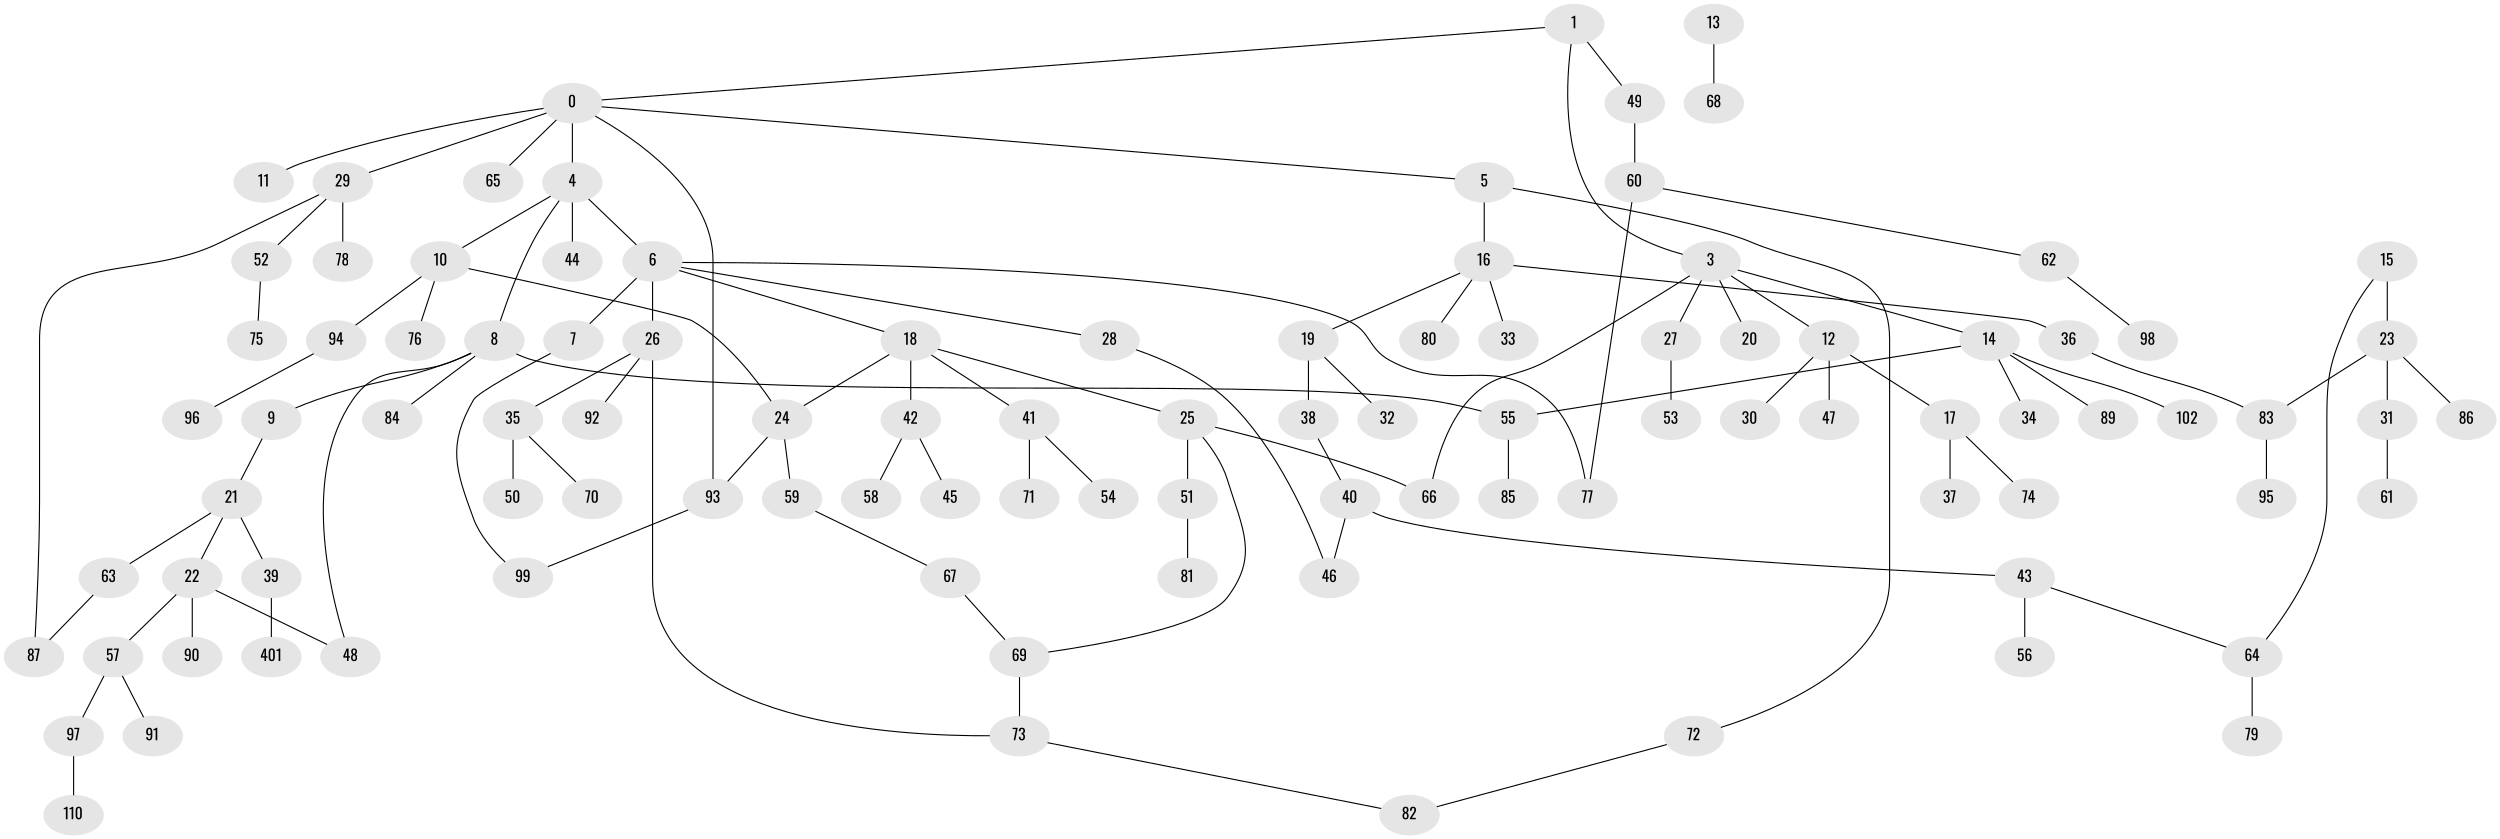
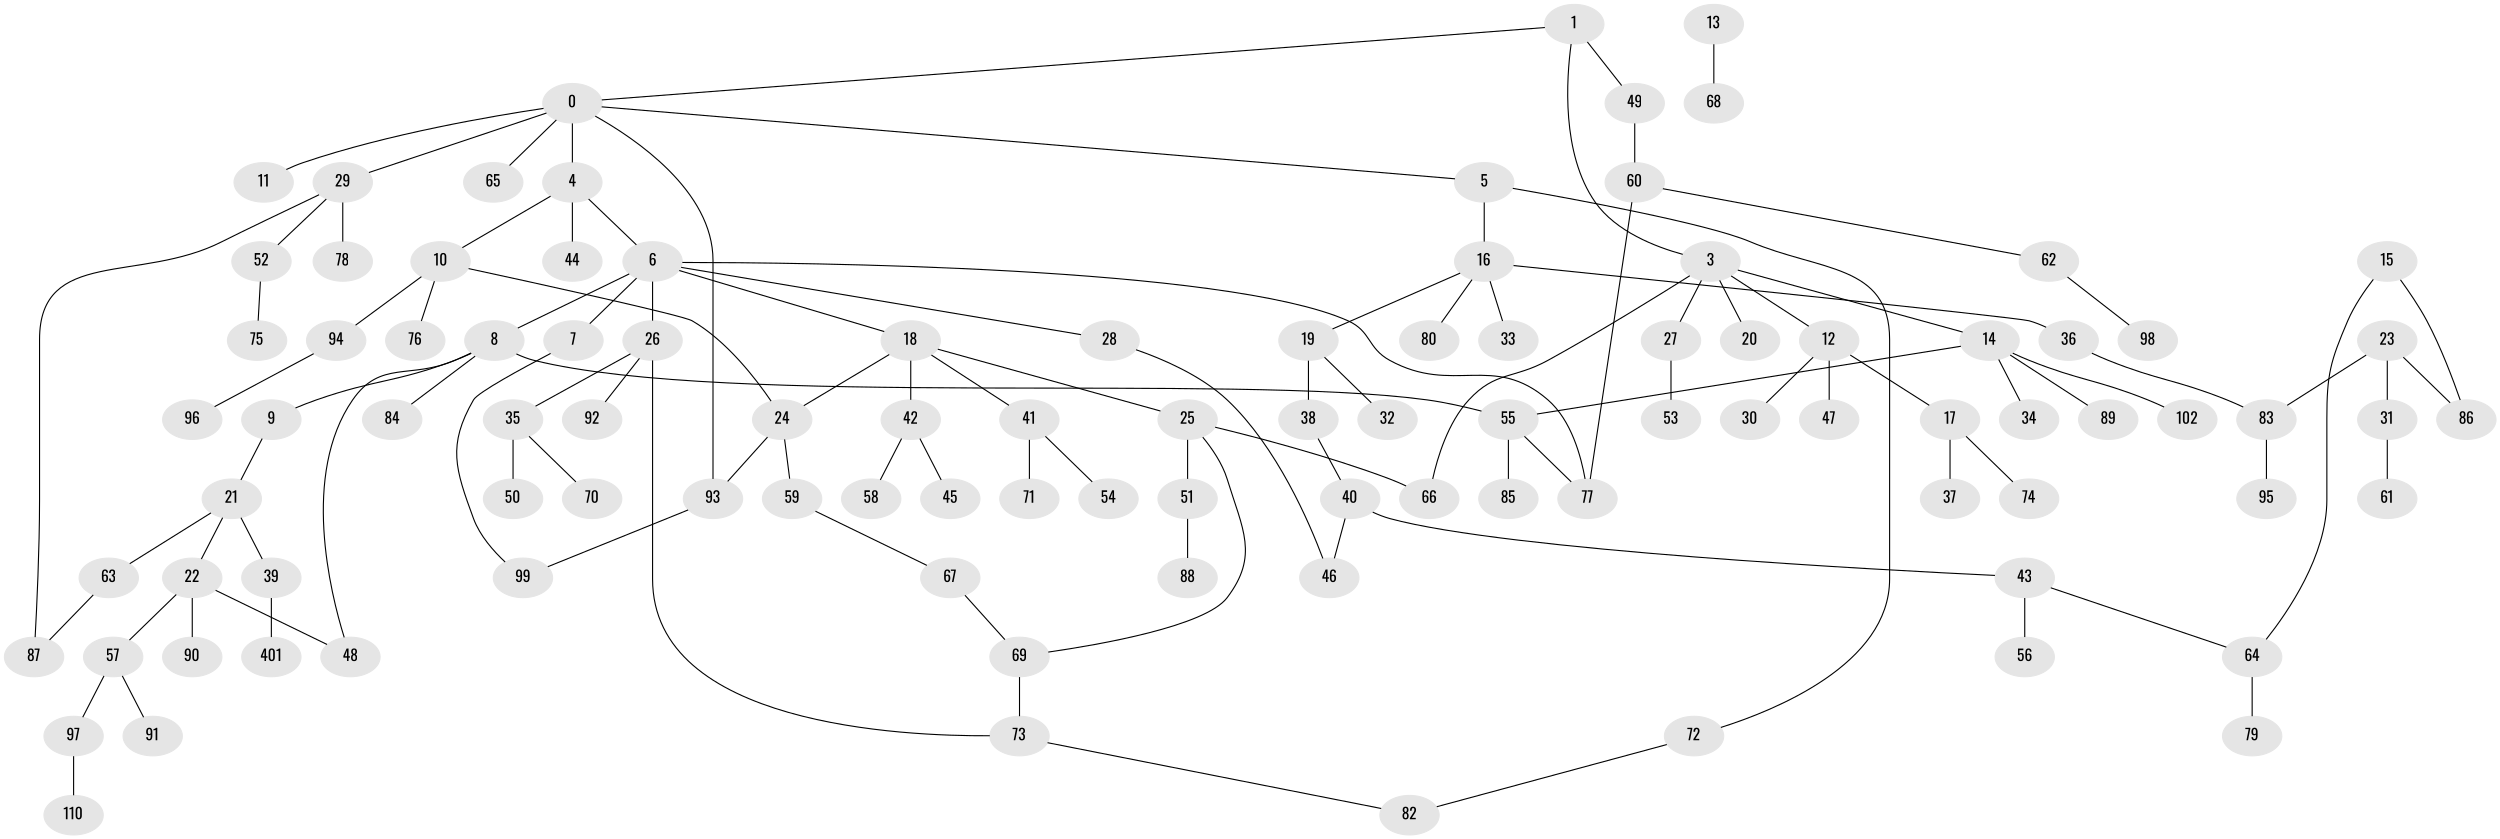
  graph {
    fontname=Oswald
    node [color=gray90 fontname=Oswald style=filled]
    edge [fontname=Oswald]
    n1 [label=0]
    1
    3
    49
    4
    5
    11
    29
    65
    93
    12
    14
    20
    27
    66
    60
    6
    8
    10
    44
    16
    72
    52
    78
    87
    99
    17
    30
    47
    55
    34
    89
    102
    53
    7
    18
    26
    28
    77
    9
    48
    84
    24
    76
    94
    19
    33
    36
    80
    82
    25
    41
    42
    35
    73
    92
    46
    21
    13
    68
    15
    23
    64
    85
    22
    39
    63
    59
    96
    37
    74
    31
    83
    86
    79
    32
    38
    51
    69
    54
    71
    45
    58
    40
    57
    90
    n87 [label=401]
    91
    97
    61
    95
    67
-   81
+   81 [label=88]
    50
    70
    75
    43
    56
    62
    n100 [label=110]
    98
    n1 -- 4
    n1 -- 5
    n1 -- 11
    n1 -- 29
    n1 -- 65
    n1 -- 93
    1 -- n1
    1 -- 3
    1 -- 49
    3 -- 12
    3 -- 14
    3 -- 20
    3 -- 27
    3 -- 66
    49 -- 60
    4 -- 6
-   4 -- 8
+   6 -- 8
    4 -- 10
    4 -- 44
    5 -- 16
    5 -- 72
    29 -- 52
    29 -- 78
    29 -- 87
    93 -- 99
    12 -- 17
    12 -- 30
    12 -- 47
    14 -- 55
    14 -- 34
    14 -- 89
    14 -- 102
    27 -- 53
    60 -- 77
    60 -- 62
    6 -- 7
    6 -- 18
    6 -- 26
    6 -- 28
    6 -- 77
    8 -- 55
    8 -- 9
    8 -- 48
    8 -- 84
    10 -- 24
    10 -- 76
    10 -- 94
    16 -- 19
    16 -- 33
    16 -- 36
    16 -- 80
    72 -- 82
    52 -- 75
    17 -- 37
    17 -- 74
+   55 -- 77
    55 -- 85
    7 -- 99
    18 -- 24
    18 -- 25
    18 -- 41
    18 -- 42
    26 -- 35
    26 -- 73
    26 -- 92
    28 -- 46
    9 -- 21
    24 -- 93
    24 -- 59
    94 -- 96
    19 -- 32
    19 -- 38
    36 -- 83
    25 -- 66
    25 -- 51
    25 -- 69
    41 -- 54
    41 -- 71
    42 -- 45
    42 -- 58
    35 -- 50
    35 -- 70
    73 -- 82
    21 -- 22
    21 -- 39
    21 -- 63
    13 -- 68
-   15 -- 23
+   15 -- 86
    15 -- 64
    23 -- 31
    23 -- 83
    23 -- 86
    64 -- 79
    22 -- 48
    22 -- 57
    22 -- 90
    39 -- n87
    63 -- 87
    59 -- 67
    31 -- 61
    83 -- 95
    38 -- 40
    51 -- 81
    69 -- 73
    40 -- 46
    40 -- 43
    57 -- 91
    57 -- 97
    97 -- n100
    67 -- 69
    43 -- 64
    43 -- 56
    62 -- 98
  }
